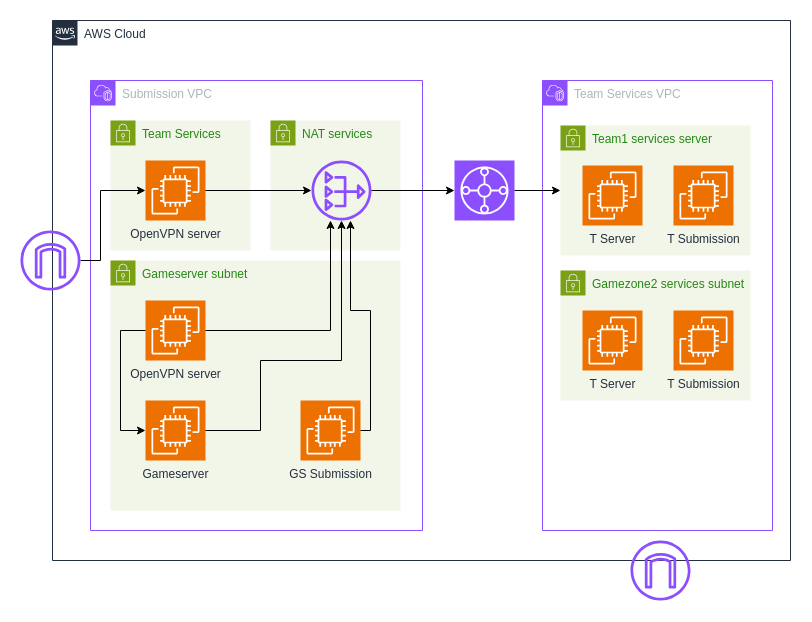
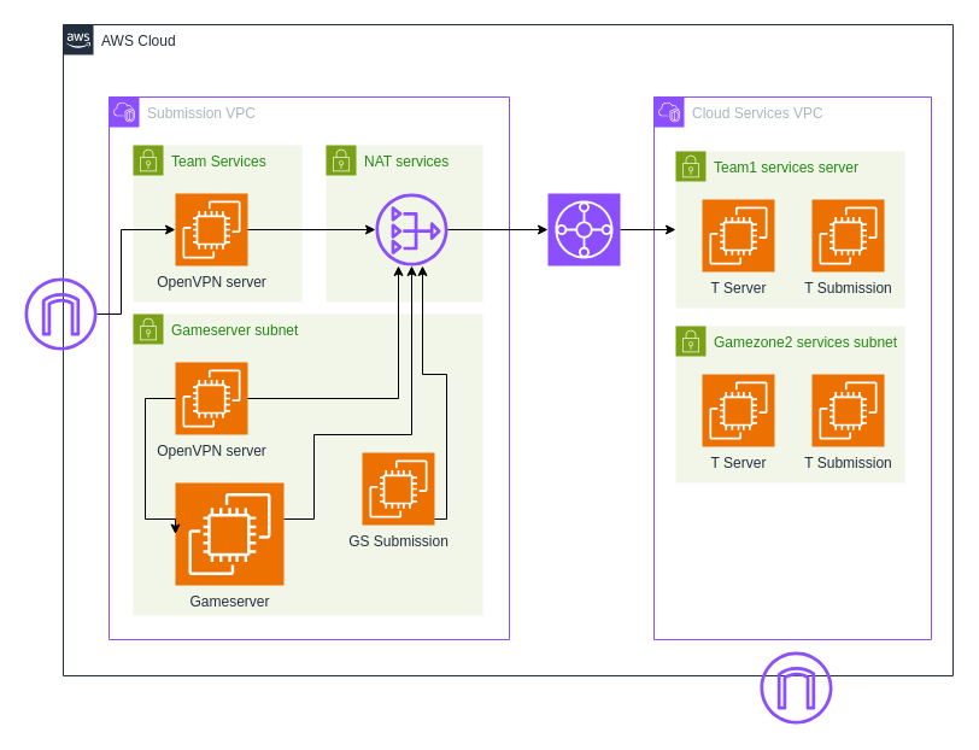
  <mxCell id="0" />
  <mxCell id="1" parent="0" />
  <mxCell id="2" value="AWS Cloud" style="points=[[0,0],[0.25,0],[0.5,0],[0.75,0],[1,0],[1,0.25],[1,0.5],[1,0.75],[1,1],[0.75,1],[0.5,1],[0.25,1],[0,1],[0,0.75],[0,0.5],[0,0.25]];outlineConnect=0;gradientColor=none;html=1;whiteSpace=wrap;fontSize=12;fontStyle=0;shape=mxgraph.aws4.group;grIcon=mxgraph.aws4.group_aws_cloud_alt;strokeColor=#232F3E;fillColor=none;verticalAlign=top;align=left;spacingLeft=30;fontColor=#232F3E;dashed=0;container=1;pointerEvents=0;collapsible=0;recursiveResize=0;" parent="1" vertex="1"><mxGeometry x="52" y="20" width="738" height="540" as="geometry" /></mxCell>
  <mxCell id="3" value="Submission VPC" style="points=[[0,0],[0.25,0],[0.5,0],[0.75,0],[1,0],[1,0.25],[1,0.5],[1,0.75],[1,1],[0.75,1],[0.5,1],[0.25,1],[0,1],[0,0.75],[0,0.5],[0,0.25]];outlineConnect=0;gradientColor=none;html=1;whiteSpace=wrap;fontSize=12;fontStyle=0;container=1;pointerEvents=0;collapsible=0;recursiveResize=0;shape=mxgraph.aws4.group;grIcon=mxgraph.aws4.group_vpc2;strokeColor=#8C4FFF;fillColor=none;verticalAlign=top;align=left;spacingLeft=30;fontColor=#AAB7B8;dashed=0;" vertex="1" parent="2"><mxGeometry x="38" y="60" width="332" height="450" as="geometry" /></mxCell>
  <mxCell id="4" value="Team Services" style="points=[[0,0],[0.25,0],[0.5,0],[0.75,0],[1,0],[1,0.25],[1,0.5],[1,0.75],[1,1],[0.75,1],[0.5,1],[0.25,1],[0,1],[0,0.75],[0,0.5],[0,0.25]];outlineConnect=0;gradientColor=none;html=1;whiteSpace=wrap;fontSize=12;fontStyle=0;container=1;pointerEvents=0;collapsible=0;recursiveResize=0;shape=mxgraph.aws4.group;grIcon=mxgraph.aws4.group_security_group;grStroke=0;strokeColor=#7AA116;fillColor=#F2F6E8;verticalAlign=top;align=left;spacingLeft=30;fontColor=#248814;dashed=0;" vertex="1" parent="3"><mxGeometry x="20" y="40" width="140" height="130" as="geometry" /></mxCell>
  <mxCell id="5" value="OpenVPN server" style="sketch=0;points=[[0,0,0],[0.25,0,0],[0.5,0,0],[0.75,0,0],[1,0,0],[0,1,0],[0.25,1,0],[0.5,1,0],[0.75,1,0],[1,1,0],[0,0.25,0],[0,0.5,0],[0,0.75,0],[1,0.25,0],[1,0.5,0],[1,0.75,0]];outlineConnect=0;fontColor=#232F3E;fillColor=#ED7100;strokeColor=#ffffff;dashed=0;verticalLabelPosition=bottom;verticalAlign=top;align=center;html=1;fontSize=12;fontStyle=0;aspect=fixed;shape=mxgraph.aws4.resourceIcon;resIcon=mxgraph.aws4.ec2;" vertex="1" parent="4"><mxGeometry x="35" y="40" width="60" height="60" as="geometry" /></mxCell>
  <mxCell id="6" value="Gameserver subnet" style="points=[[0,0],[0.25,0],[0.5,0],[0.75,0],[1,0],[1,0.25],[1,0.5],[1,0.75],[1,1],[0.75,1],[0.5,1],[0.25,1],[0,1],[0,0.75],[0,0.5],[0,0.25]];outlineConnect=0;gradientColor=none;html=1;whiteSpace=wrap;fontSize=12;fontStyle=0;container=1;pointerEvents=0;collapsible=0;recursiveResize=0;shape=mxgraph.aws4.group;grIcon=mxgraph.aws4.group_security_group;grStroke=0;strokeColor=#7AA116;fillColor=#F2F6E8;verticalAlign=top;align=left;spacingLeft=30;fontColor=#248814;dashed=0;" vertex="1" parent="3"><mxGeometry x="20" y="180" width="290" height="250" as="geometry" /></mxCell>
  <mxCell id="7" value="OpenVPN server" style="sketch=0;points=[[0,0,0],[0.25,0,0],[0.5,0,0],[0.75,0,0],[1,0,0],[0,1,0],[0.25,1,0],[0.5,1,0],[0.75,1,0],[1,1,0],[0,0.25,0],[0,0.5,0],[0,0.75,0],[1,0.25,0],[1,0.5,0],[1,0.75,0]];outlineConnect=0;fontColor=#232F3E;fillColor=#ED7100;strokeColor=#ffffff;dashed=0;verticalLabelPosition=bottom;verticalAlign=top;align=center;html=1;fontSize=12;fontStyle=0;aspect=fixed;shape=mxgraph.aws4.resourceIcon;resIcon=mxgraph.aws4.ec2;" vertex="1" parent="6"><mxGeometry x="35" y="40" width="60" height="60" as="geometry" /></mxCell>
- <mxCell id="8" value="Gameserver" style="sketch=0;points=[[0,0,0],[0.25,0,0],[0.5,0,0],[0.75,0,0],[1,0,0],[0,1,0],[0.25,1,0],[0.5,1,0],[0.75,1,0],[1,1,0],[0,0.25,0],[0,0.5,0],[0,0.75,0],[1,0.25,0],[1,0.5,0],[1,0.75,0]];outlineConnect=0;fontColor=#232F3E;fillColor=#ED7100;strokeColor=#ffffff;dashed=0;verticalLabelPosition=bottom;verticalAlign=top;align=center;html=1;fontSize=12;fontStyle=0;aspect=fixed;shape=mxgraph.aws4.resourceIcon;resIcon=mxgraph.aws4.ec2;" vertex="1" parent="6"><mxGeometry x="35" y="140" width="60" height="60" as="geometry" /></mxCell>
- <mxCell id="9" value="GS Submission" style="sketch=0;points=[[0,0,0],[0.25,0,0],[0.5,0,0],[0.75,0,0],[1,0,0],[0,1,0],[0.25,1,0],[0.5,1,0],[0.75,1,0],[1,1,0],[0,0.25,0],[0,0.5,0],[0,0.75,0],[1,0.25,0],[1,0.5,0],[1,0.75,0]];outlineConnect=0;fontColor=#232F3E;fillColor=#ED7100;strokeColor=#ffffff;dashed=0;verticalLabelPosition=bottom;verticalAlign=top;align=center;html=1;fontSize=12;fontStyle=0;aspect=fixed;shape=mxgraph.aws4.resourceIcon;resIcon=mxgraph.aws4.ec2;" vertex="1" parent="6"><mxGeometry x="190" y="140" width="60" height="60" as="geometry" /></mxCell>
+ <mxCell id="8" value="Gameserver" style="sketch=0;points=[[0,0,0],[0.25,0,0],[0.5,0,0],[0.75,0,0],[1,0,0],[0,1,0],[0.25,1,0],[0.5,1,0],[0.75,1,0],[1,1,0],[0,0.25,0],[0,0.5,0],[0,0.75,0],[1,0.25,0],[1,0.5,0],[1,0.75,0]];outlineConnect=0;fontColor=#232F3E;fillColor=#ED7100;strokeColor=#ffffff;dashed=0;verticalLabelPosition=bottom;verticalAlign=top;align=center;html=1;fontSize=12;fontStyle=0;aspect=fixed;shape=mxgraph.aws4.resourceIcon;resIcon=mxgraph.aws4.ec2;" vertex="1" parent="6"><mxGeometry x="35" y="140" width="90" height="85" as="geometry" /></mxCell>
+ <mxCell id="9" value="GS Submission" style="sketch=0;points=[[0,0,0],[0.25,0,0],[0.5,0,0],[0.75,0,0],[1,0,0],[0,1,0],[0.25,1,0],[0.5,1,0],[0.75,1,0],[1,1,0],[0,0.25,0],[0,0.5,0],[0,0.75,0],[1,0.25,0],[1,0.5,0],[1,0.75,0]];outlineConnect=0;fontColor=#232F3E;fillColor=#ED7100;strokeColor=#ffffff;dashed=0;verticalLabelPosition=bottom;verticalAlign=top;align=center;html=1;fontSize=12;fontStyle=0;aspect=fixed;shape=mxgraph.aws4.resourceIcon;resIcon=mxgraph.aws4.ec2;" vertex="1" parent="6"><mxGeometry x="190" y="115" width="60" height="60" as="geometry" /></mxCell>
  <mxCell id="10" style="edgeStyle=orthogonalEdgeStyle;rounded=0;orthogonalLoop=1;jettySize=auto;html=1;entryX=0;entryY=0.5;entryDx=0;entryDy=0;entryPerimeter=0;" edge="1" parent="6" source="7" target="8"><mxGeometry relative="1" as="geometry"><Array as="points"><mxPoint x="10" y="70" /><mxPoint x="10" y="170" /></Array></mxGeometry></mxCell>
  <mxCell id="11" value="NAT services" style="points=[[0,0],[0.25,0],[0.5,0],[0.75,0],[1,0],[1,0.25],[1,0.5],[1,0.75],[1,1],[0.75,1],[0.5,1],[0.25,1],[0,1],[0,0.75],[0,0.5],[0,0.25]];outlineConnect=0;gradientColor=none;html=1;whiteSpace=wrap;fontSize=12;fontStyle=0;container=1;pointerEvents=0;collapsible=0;recursiveResize=0;shape=mxgraph.aws4.group;grIcon=mxgraph.aws4.group_security_group;grStroke=0;strokeColor=#7AA116;fillColor=#F2F6E8;verticalAlign=top;align=left;spacingLeft=30;fontColor=#248814;dashed=0;" vertex="1" parent="3"><mxGeometry x="180" y="40" width="130" height="130" as="geometry" /></mxCell>
  <mxCell id="12" value="" style="sketch=0;outlineConnect=0;fontColor=#232F3E;gradientColor=none;fillColor=#8C4FFF;strokeColor=none;dashed=0;verticalLabelPosition=bottom;verticalAlign=top;align=center;html=1;fontSize=12;fontStyle=0;aspect=fixed;pointerEvents=1;shape=mxgraph.aws4.nat_gateway;" vertex="1" parent="11"><mxGeometry x="41" y="40" width="60" height="60" as="geometry" /></mxCell>
  <mxCell id="13" style="edgeStyle=orthogonalEdgeStyle;rounded=0;orthogonalLoop=1;jettySize=auto;html=1;" edge="1" parent="3" source="5" target="12"><mxGeometry relative="1" as="geometry" /></mxCell>
  <mxCell id="14" style="edgeStyle=orthogonalEdgeStyle;rounded=0;orthogonalLoop=1;jettySize=auto;html=1;" edge="1" parent="3" source="7" target="12"><mxGeometry relative="1" as="geometry"><Array as="points"><mxPoint x="240" y="250" /></Array></mxGeometry></mxCell>
  <mxCell id="15" style="edgeStyle=orthogonalEdgeStyle;rounded=0;orthogonalLoop=1;jettySize=auto;html=1;" edge="1" parent="3" source="9"><mxGeometry relative="1" as="geometry"><mxPoint x="260" y="140" as="targetPoint" /><Array as="points"><mxPoint x="280" y="350" /><mxPoint x="280" y="230" /><mxPoint x="260" y="230" /></Array></mxGeometry></mxCell>
  <mxCell id="16" style="edgeStyle=orthogonalEdgeStyle;rounded=0;orthogonalLoop=1;jettySize=auto;html=1;" edge="1" parent="3" source="8" target="12"><mxGeometry relative="1" as="geometry"><mxPoint x="250" y="140" as="targetPoint" /><Array as="points"><mxPoint x="170" y="350" /><mxPoint x="170" y="280" /><mxPoint x="251" y="280" /></Array></mxGeometry></mxCell>
- <mxCell id="17" value="Team Services VPC" style="points=[[0,0],[0.25,0],[0.5,0],[0.75,0],[1,0],[1,0.25],[1,0.5],[1,0.75],[1,1],[0.75,1],[0.5,1],[0.25,1],[0,1],[0,0.75],[0,0.5],[0,0.25]];outlineConnect=0;gradientColor=none;html=1;whiteSpace=wrap;fontSize=12;fontStyle=0;container=1;pointerEvents=0;collapsible=0;recursiveResize=0;shape=mxgraph.aws4.group;grIcon=mxgraph.aws4.group_vpc2;strokeColor=#8C4FFF;fillColor=none;verticalAlign=top;align=left;spacingLeft=30;fontColor=#AAB7B8;dashed=0;" vertex="1" parent="2"><mxGeometry x="490" y="60" width="230" height="450" as="geometry" /></mxCell>
+ <mxCell id="17" value="Cloud Services VPC" style="points=[[0,0],[0.25,0],[0.5,0],[0.75,0],[1,0],[1,0.25],[1,0.5],[1,0.75],[1,1],[0.75,1],[0.5,1],[0.25,1],[0,1],[0,0.75],[0,0.5],[0,0.25]];outlineConnect=0;gradientColor=none;html=1;whiteSpace=wrap;fontSize=12;fontStyle=0;container=1;pointerEvents=0;collapsible=0;recursiveResize=0;shape=mxgraph.aws4.group;grIcon=mxgraph.aws4.group_vpc2;strokeColor=#8C4FFF;fillColor=none;verticalAlign=top;align=left;spacingLeft=30;fontColor=#AAB7B8;dashed=0;" vertex="1" parent="2"><mxGeometry x="490" y="60" width="230" height="450" as="geometry" /></mxCell>
  <mxCell id="18" value="Gamezone2 services subnet" style="points=[[0,0],[0.25,0],[0.5,0],[0.75,0],[1,0],[1,0.25],[1,0.5],[1,0.75],[1,1],[0.75,1],[0.5,1],[0.25,1],[0,1],[0,0.75],[0,0.5],[0,0.25]];outlineConnect=0;gradientColor=none;html=1;whiteSpace=wrap;fontSize=12;fontStyle=0;container=1;pointerEvents=0;collapsible=0;recursiveResize=0;shape=mxgraph.aws4.group;grIcon=mxgraph.aws4.group_security_group;grStroke=0;strokeColor=#7AA116;fillColor=#F2F6E8;verticalAlign=top;align=left;spacingLeft=30;fontColor=#248814;dashed=0;" vertex="1" parent="17"><mxGeometry x="18" y="190" width="190" height="130" as="geometry" /></mxCell>
  <mxCell id="19" value="T Server" style="sketch=0;points=[[0,0,0],[0.25,0,0],[0.5,0,0],[0.75,0,0],[1,0,0],[0,1,0],[0.25,1,0],[0.5,1,0],[0.75,1,0],[1,1,0],[0,0.25,0],[0,0.5,0],[0,0.75,0],[1,0.25,0],[1,0.5,0],[1,0.75,0]];outlineConnect=0;fontColor=#232F3E;fillColor=#ED7100;strokeColor=#ffffff;dashed=0;verticalLabelPosition=bottom;verticalAlign=top;align=center;html=1;fontSize=12;fontStyle=0;aspect=fixed;shape=mxgraph.aws4.resourceIcon;resIcon=mxgraph.aws4.ec2;" vertex="1" parent="18"><mxGeometry x="22" y="40" width="60" height="60" as="geometry" /></mxCell>
  <mxCell id="20" value="T Submission" style="sketch=0;points=[[0,0,0],[0.25,0,0],[0.5,0,0],[0.75,0,0],[1,0,0],[0,1,0],[0.25,1,0],[0.5,1,0],[0.75,1,0],[1,1,0],[0,0.25,0],[0,0.5,0],[0,0.75,0],[1,0.25,0],[1,0.5,0],[1,0.75,0]];outlineConnect=0;fontColor=#232F3E;fillColor=#ED7100;strokeColor=#ffffff;dashed=0;verticalLabelPosition=bottom;verticalAlign=top;align=center;html=1;fontSize=12;fontStyle=0;aspect=fixed;shape=mxgraph.aws4.resourceIcon;resIcon=mxgraph.aws4.ec2;" vertex="1" parent="18"><mxGeometry x="113" y="40" width="60" height="60" as="geometry" /></mxCell>
  <mxCell id="21" value="" style="sketch=0;points=[[0,0,0],[0.25,0,0],[0.5,0,0],[0.75,0,0],[1,0,0],[0,1,0],[0.25,1,0],[0.5,1,0],[0.75,1,0],[1,1,0],[0,0.25,0],[0,0.5,0],[0,0.75,0],[1,0.25,0],[1,0.5,0],[1,0.75,0]];outlineConnect=0;fontColor=#232F3E;fillColor=#8C4FFF;strokeColor=#ffffff;dashed=0;verticalLabelPosition=bottom;verticalAlign=top;align=center;html=1;fontSize=12;fontStyle=0;aspect=fixed;shape=mxgraph.aws4.resourceIcon;resIcon=mxgraph.aws4.transit_gateway;" vertex="1" parent="2"><mxGeometry x="402" y="140" width="60" height="60" as="geometry" /></mxCell>
  <mxCell id="22" style="edgeStyle=orthogonalEdgeStyle;rounded=0;orthogonalLoop=1;jettySize=auto;html=1;" edge="1" parent="2" source="12" target="21"><mxGeometry relative="1" as="geometry"><Array as="points"><mxPoint x="408" y="170" /><mxPoint x="408" y="170" /></Array></mxGeometry></mxCell>
  <mxCell id="23" style="edgeStyle=orthogonalEdgeStyle;rounded=0;orthogonalLoop=1;jettySize=auto;html=1;" edge="1" parent="1" source="24" target="5"><mxGeometry relative="1" as="geometry"><Array as="points"><mxPoint x="100" y="260" /><mxPoint x="100" y="190" /></Array></mxGeometry></mxCell>
  <mxCell id="24" value="" style="sketch=0;outlineConnect=0;fontColor=#232F3E;gradientColor=none;fillColor=#8C4FFF;strokeColor=none;dashed=0;verticalLabelPosition=bottom;verticalAlign=top;align=center;html=1;fontSize=12;fontStyle=0;aspect=fixed;pointerEvents=1;shape=mxgraph.aws4.internet_gateway;" vertex="1" parent="1"><mxGeometry x="20" y="230" width="60" height="60" as="geometry" /></mxCell>
  <mxCell id="25" value="" style="sketch=0;outlineConnect=0;fontColor=#232F3E;gradientColor=none;fillColor=#8C4FFF;strokeColor=none;dashed=0;verticalLabelPosition=bottom;verticalAlign=top;align=center;html=1;fontSize=12;fontStyle=0;aspect=fixed;pointerEvents=1;shape=mxgraph.aws4.internet_gateway;" vertex="1" parent="1"><mxGeometry x="630" y="540" width="60" height="60" as="geometry" /></mxCell>
  <mxCell id="26" value="Team1 services server" style="points=[[0,0],[0.25,0],[0.5,0],[0.75,0],[1,0],[1,0.25],[1,0.5],[1,0.75],[1,1],[0.75,1],[0.5,1],[0.25,1],[0,1],[0,0.75],[0,0.5],[0,0.25]];outlineConnect=0;gradientColor=none;html=1;whiteSpace=wrap;fontSize=12;fontStyle=0;container=1;pointerEvents=0;collapsible=0;recursiveResize=0;shape=mxgraph.aws4.group;grIcon=mxgraph.aws4.group_security_group;grStroke=0;strokeColor=#7AA116;fillColor=#F2F6E8;verticalAlign=top;align=left;spacingLeft=30;fontColor=#248814;dashed=0;" vertex="1" parent="1"><mxGeometry x="560" y="125" width="190" height="130" as="geometry" /></mxCell>
  <mxCell id="27" value="T Server" style="sketch=0;points=[[0,0,0],[0.25,0,0],[0.5,0,0],[0.75,0,0],[1,0,0],[0,1,0],[0.25,1,0],[0.5,1,0],[0.75,1,0],[1,1,0],[0,0.25,0],[0,0.5,0],[0,0.75,0],[1,0.25,0],[1,0.5,0],[1,0.75,0]];outlineConnect=0;fontColor=#232F3E;fillColor=#ED7100;strokeColor=#ffffff;dashed=0;verticalLabelPosition=bottom;verticalAlign=top;align=center;html=1;fontSize=12;fontStyle=0;aspect=fixed;shape=mxgraph.aws4.resourceIcon;resIcon=mxgraph.aws4.ec2;" vertex="1" parent="26"><mxGeometry x="22" y="40" width="60" height="60" as="geometry" /></mxCell>
  <mxCell id="28" value="T Submission" style="sketch=0;points=[[0,0,0],[0.25,0,0],[0.5,0,0],[0.75,0,0],[1,0,0],[0,1,0],[0.25,1,0],[0.5,1,0],[0.75,1,0],[1,1,0],[0,0.25,0],[0,0.5,0],[0,0.75,0],[1,0.25,0],[1,0.5,0],[1,0.75,0]];outlineConnect=0;fontColor=#232F3E;fillColor=#ED7100;strokeColor=#ffffff;dashed=0;verticalLabelPosition=bottom;verticalAlign=top;align=center;html=1;fontSize=12;fontStyle=0;aspect=fixed;shape=mxgraph.aws4.resourceIcon;resIcon=mxgraph.aws4.ec2;" vertex="1" parent="26"><mxGeometry x="113" y="40" width="60" height="60" as="geometry" /></mxCell>
  <mxCell id="29" style="edgeStyle=orthogonalEdgeStyle;rounded=0;orthogonalLoop=1;jettySize=auto;html=1;entryX=0;entryY=0.5;entryDx=0;entryDy=0;" edge="1" parent="1" source="21" target="26"><mxGeometry relative="1" as="geometry"><mxPoint x="656" y="270" as="targetPoint" /></mxGeometry></mxCell>
